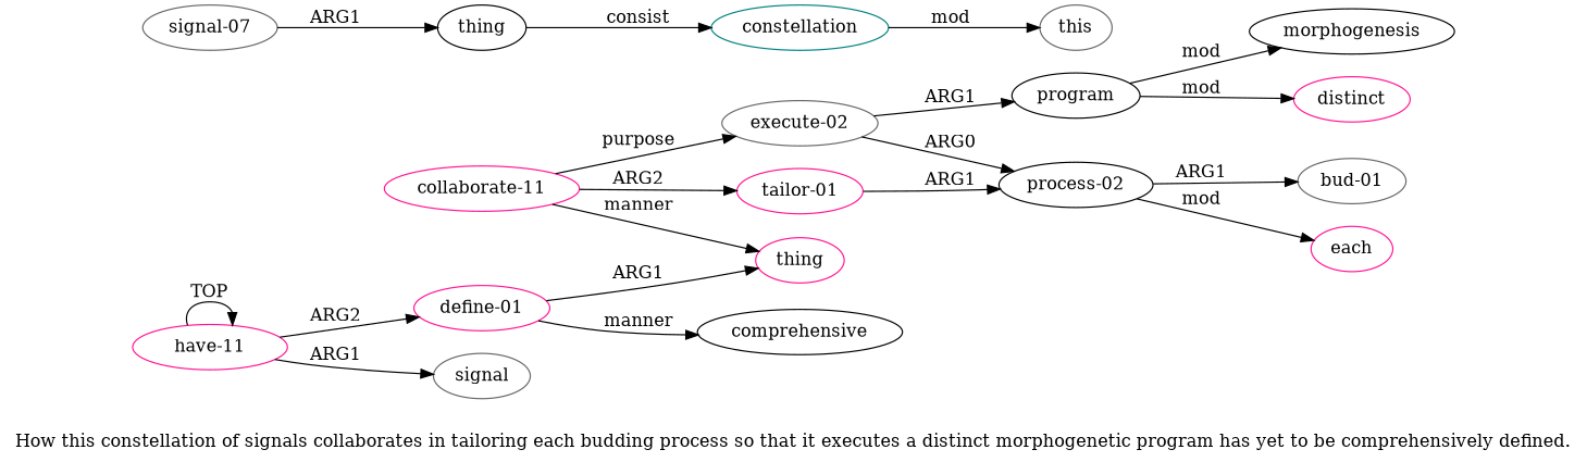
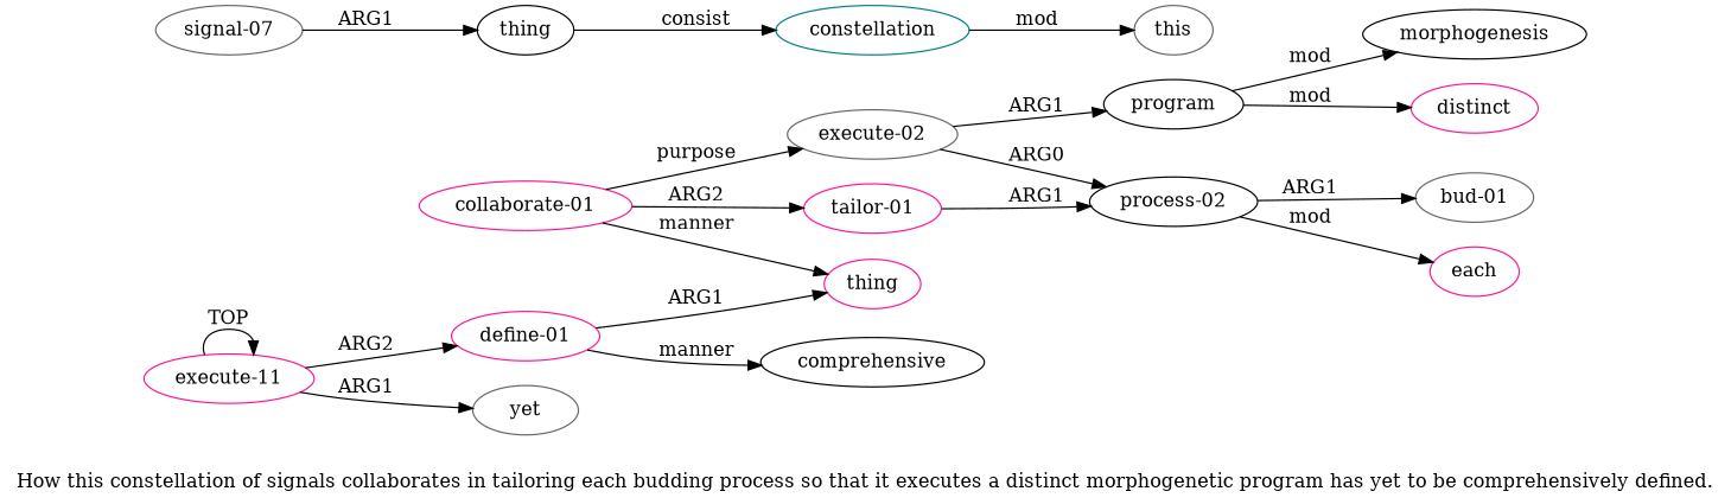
  digraph {
    label="How this constellation of signals collaborates in tailoring each budding process so that it executes a distinct morphogenetic program has yet to be comprehensively defined."
    rankdir=LR
    node [color=deeppink gold_label=thing test_label=thing]
    edge [color=black gold_label=ARG1 test_label=ARG1]
    n1 [color=black gold_ind=15 gold_label=morphogenesis label=morphogenesis test_ind=15 test_label=morphogenesis]
    n2 [color=black gold_ind=14 gold_label=program label=program test_ind=14 test_label=program]
    n3 [gold_ind=16 gold_label=distinct label=distinct test_ind=16 test_label=distinct]
    n4 [color=black gold_ind=17 gold_label=comprehensive label=comprehensive test_ind=17 test_label=comprehensive]
    n5 [color=gray40 gold_ind=11 gold_label="bud-01" label="bud-01" test_ind=11 test_label="bud-01"]
    n6 [color=black gold_ind=10 gold_label="process-02" label="process-02" test_ind=10 test_label="process-02"]
    n7 [gold_ind=12 gold_label=each label=each test_ind=12 test_label=each]
    n8 [color=gray40 gold_ind=13 gold_label="execute-02" label="execute-02" test_ind=13 test_label="execute-02"]
-   n9 [color=gray40 gold_ind=1 gold_label=yet label=signal test_ind=1 test_label=yet]
-   n10 [gold_ind=0 gold_label="have-11" label="have-11" test_ind=0 test_label="have-11"]
+   n9 [color=gray40 gold_ind=1 gold_label=yet label=yet test_ind=1 test_label=yet]
+   n10 [gold_ind=0 gold_label="have-11" label="execute-11" test_ind=0 test_label="have-11"]
    n11 [gold_ind=2 gold_label="define-01" label="define-01" test_ind=2 test_label="define-01"]
    n12 [gold_ind=3 label=thing test_ind=3]
    n13 [color=teal gold_ind=5 gold_label=constellation label=constellation test_ind=5 test_label=constellation]
    n14 [color=gray40 gold_ind=8 gold_label=this label=this test_ind=8 test_label=this]
-   n15 [gold_ind=4 gold_label="collaborate-01" label="collaborate-11" test_ind=4 test_label="collaborate-01"]
+   n15 [gold_ind=4 gold_label="collaborate-01" label="collaborate-01" test_ind=4 test_label="collaborate-01"]
    n16 [gold_ind=9 gold_label="tailor-01" label="tailor-01" test_ind=9 test_label="tailor-01"]
    n17 [color=gray40 gold_ind=7 gold_label="signal-07" label="signal-07" test_ind=7 test_label="signal-07"]
    n18 [color=black gold_ind=6 label=thing test_ind=6]
    n2 -> n1 [gold_label=topic label=mod test_label=topic]
    n2 -> n3 [gold_label=mod label=mod test_label=mod]
    n6 -> n5 [label=ARG1]
    n6 -> n7 [gold_label=mod label=mod test_label=mod]
    n8 -> n2 [label=ARG1]
    n8 -> n6 [gold_label=ARG0 label=ARG0 test_label=ARG0]
    n10 -> n9 [label=ARG1]
    n10 -> n10 [gold_label=TOP label=TOP test_label=TOP]
    n10 -> n11 [gold_label=ARG2 label=ARG2 test_label=ARG2]
    n11 -> n4 [gold_label=manner label=manner test_label=manner]
    n11 -> n12 [label=ARG1]
    n13 -> n14 [gold_label=mod label=mod test_label=mod]
    n15 -> n8 [gold_label=purpose label=purpose test_label=purpose]
    n15 -> n12 [gold_label=manner label=manner test_label=manner]
    n15 -> n16 [gold_label=ARG2 label=ARG2 test_label=ARG2]
    n16 -> n6 [label=ARG1]
    n17 -> n18 [label=ARG1]
    n18 -> n13 [gold_label=consist label=consist test_label=consist]
  }
